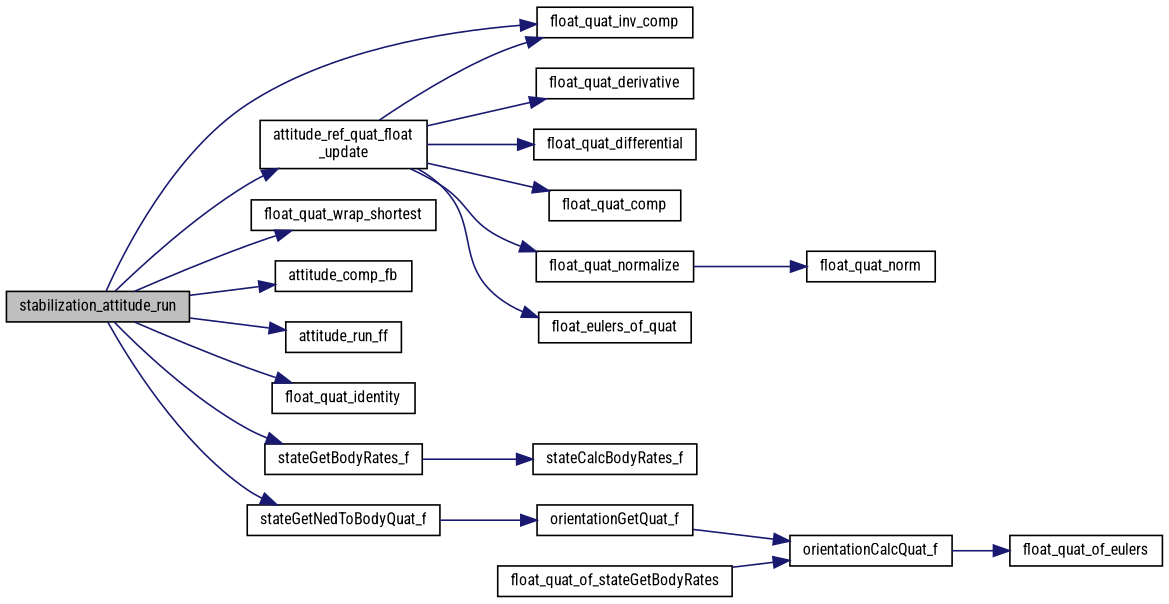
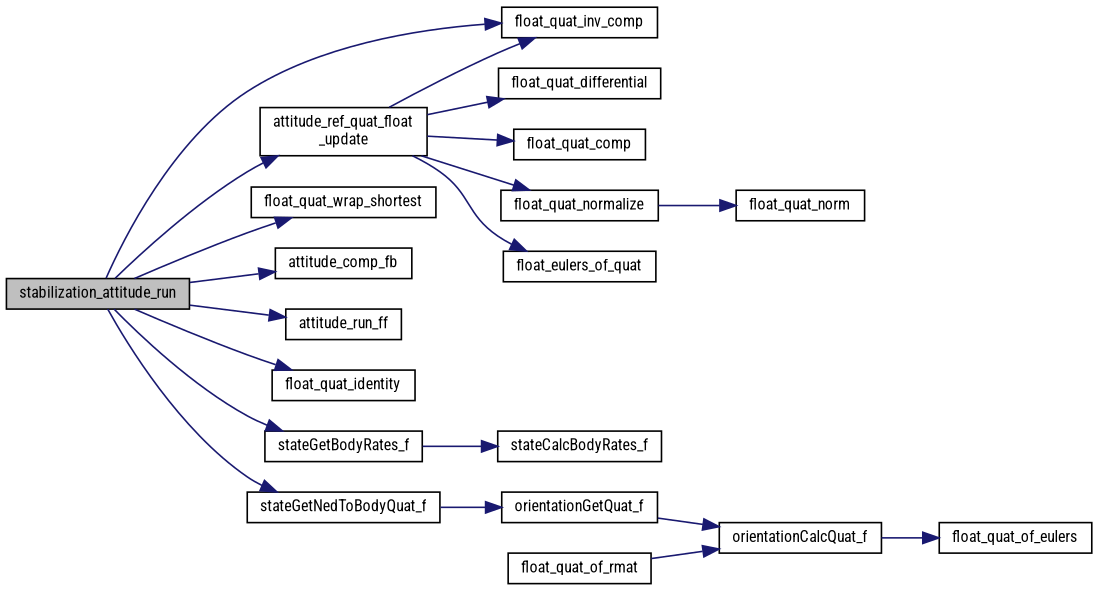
  digraph {
    fontname="Roboto Condensed"
    rankdir=LR
    node [color=black fillcolor=white fontname="Roboto Condensed" fontsize=10 shape=record style=filled]
    edge [color=midnightblue fontname="Roboto Condensed" fontsize=10 labelfontname=FreeSans labelfontsize=10 style=solid]
    n1 [fillcolor=grey75 fontcolor=black height=0.2 label=stabilization_attitude_run width=0.4]
    n2 [height=0.2 label="attitude_ref_quat_float\l_update" width=0.4]
    n3 [height=0.2 label=float_quat_inv_comp width=0.4]
    n4 [height=0.2 label=float_quat_wrap_shortest width=0.4]
    n5 [height=0.2 label=attitude_comp_fb width=0.4]
    n6 [height=0.2 label=attitude_run_ff width=0.4]
    n7 [height=0.2 label=float_quat_identity width=0.4]
    n8 [height=0.2 label=stateGetBodyRates_f width=0.4]
    n9 [height=0.2 label=stateGetNedToBodyQuat_f width=0.4]
-   n10 [height=0.2 label=float_quat_derivative width=0.4]
    n11 [height=0.2 label=float_quat_differential width=0.4]
    n12 [height=0.2 label=float_quat_comp width=0.4]
    n13 [height=0.2 label=float_quat_normalize width=0.4]
    n14 [height=0.2 label=float_eulers_of_quat width=0.4]
    n15 [height=0.2 label=stateCalcBodyRates_f width=0.4]
    n16 [height=0.2 label=orientationGetQuat_f width=0.4]
    n17 [height=0.2 label=float_quat_norm width=0.4]
    n18 [height=0.2 label=orientationCalcQuat_f width=0.4]
    n19 [height=0.2 label=float_quat_of_eulers width=0.4]
-   n20 [height=0.2 label=float_quat_of_stateGetBodyRates width=0.4]
+   n20 [height=0.2 label=float_quat_of_rmat width=0.4]
    n1 -> n2
    n1 -> n3
    n1 -> n4
    n1 -> n5
    n1 -> n6
    n1 -> n7
    n1 -> n8
    n1 -> n9
    n2 -> n3
-   n2 -> n10
    n2 -> n11
    n2 -> n12
    n2 -> n13
    n2 -> n14
    n8 -> n15
    n9 -> n16
    n13 -> n17
    n16 -> n18
    n18 -> n19
    n20 -> n18
  }
